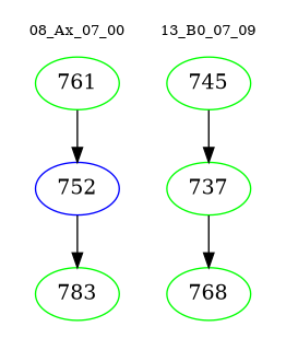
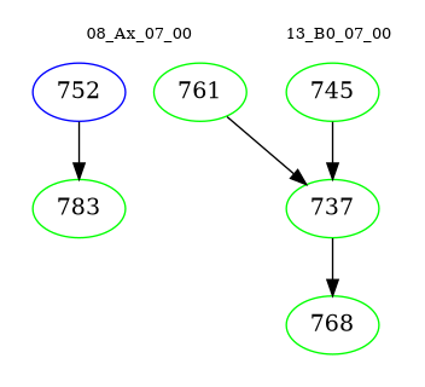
  digraph {
    node [color=green]
    edge [color=black]
    n1 [label=761]
    n2 [color=blue label=752]
    n3 [label=783]
    n4 [label=745]
    n5 [label=737]
    n6 [label=768]
    subgraph cluster_1 {
      color=white
      fontsize=10
      label="08_Ax_07_00"
      n1
      n2
      n3
    }
    subgraph cluster_2 {
      color=white
      fontsize=10
-     label="13_B0_07_09"
+     label="13_B0_07_00"
      n4
      n5
      n6
    }
-   n1 -> n2
+   n1 -> n5
    n2 -> n3
    n4 -> n5
    n5 -> n6
  }
